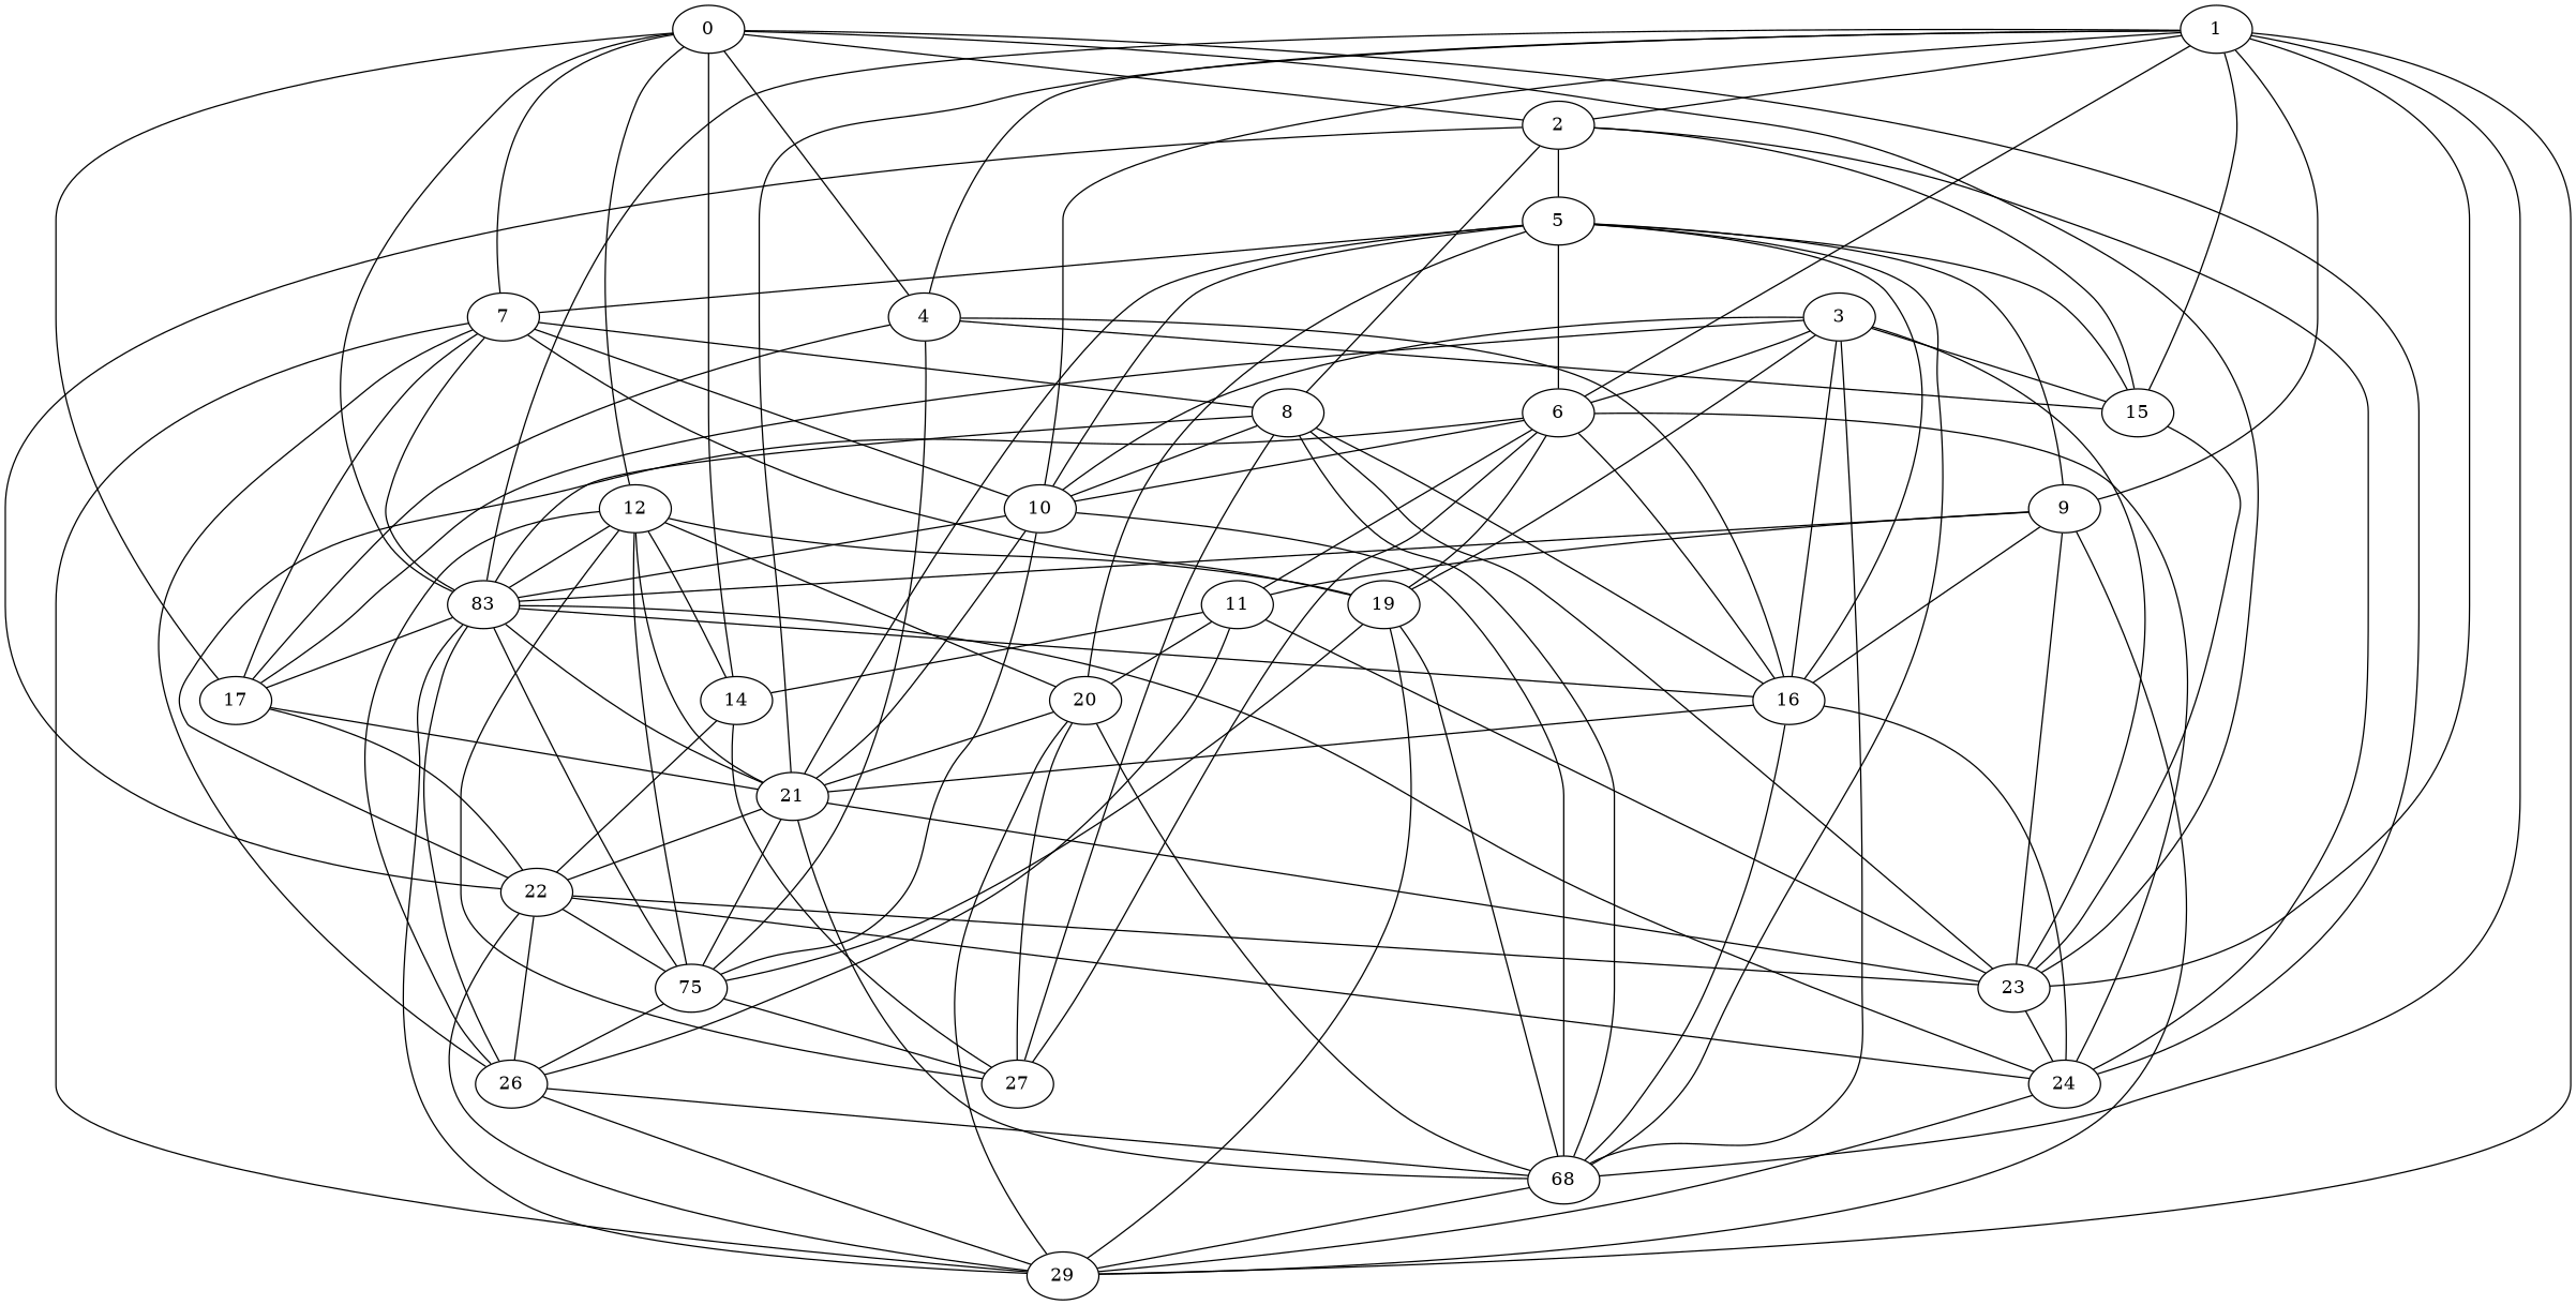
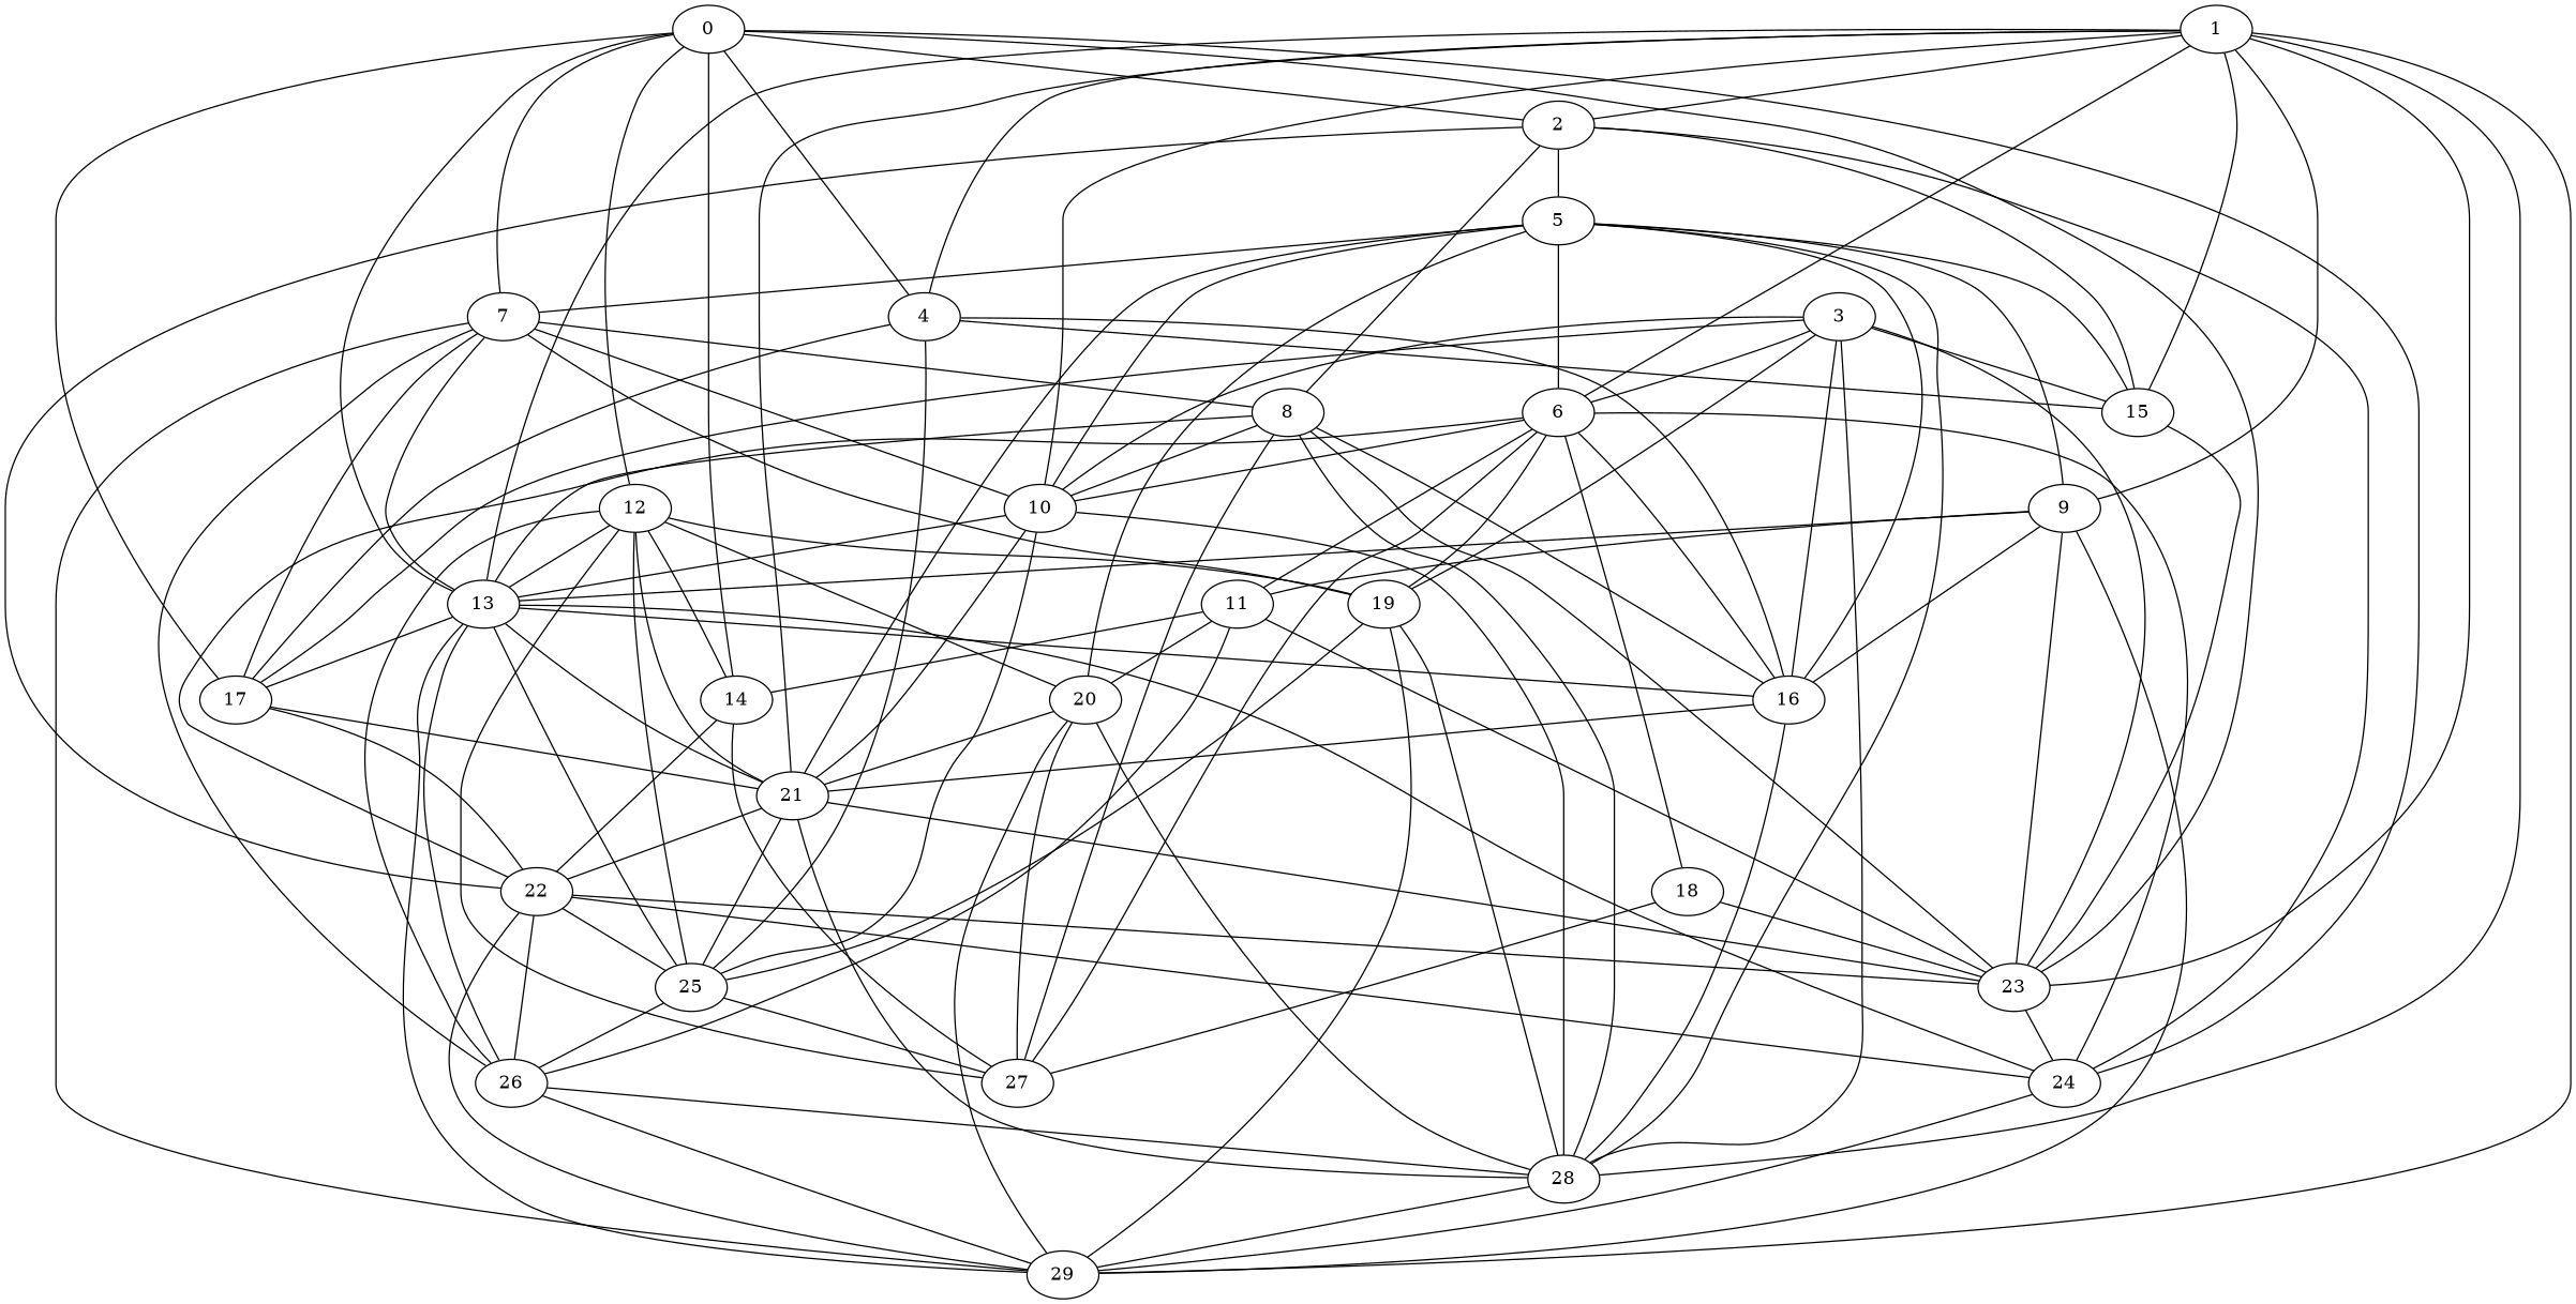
  graph {
    0
    2
    4
    7
    12
-   13 [label=83]
+   13
    14
    17
    23
    24
    15
    5
    8
    22
    16
-   25 [label=75]
+   25
    10
    29
    19
    26
    21
    20
    27
    6
    9
-   28 [label=68]
+   28
    1
    11
+   18
    3
    0 -- 2
    0 -- 4
    0 -- 7
    0 -- 12
    0 -- 13
    0 -- 14
    0 -- 17
    0 -- 23
    0 -- 24
    2 -- 24
    2 -- 15
    2 -- 5
    2 -- 8
    2 -- 22
    4 -- 17
    4 -- 15
    4 -- 16
    4 -- 25
    7 -- 13
    7 -- 17
    7 -- 8
    7 -- 10
    7 -- 29
    7 -- 19
    7 -- 26
    12 -- 13
    12 -- 14
    12 -- 25
    12 -- 19
    12 -- 26
    12 -- 21
    12 -- 20
    12 -- 27
    13 -- 17
    13 -- 24
    13 -- 16
    13 -- 25
    13 -- 29
    13 -- 26
    13 -- 21
    14 -- 22
    14 -- 27
    17 -- 22
    17 -- 21
    23 -- 24
    24 -- 29
    15 -- 23
    5 -- 7
    5 -- 15
    5 -- 16
    5 -- 10
    5 -- 21
    5 -- 20
    5 -- 6
    5 -- 9
    5 -- 28
    8 -- 13
    8 -- 23
    8 -- 16
    8 -- 10
    8 -- 27
    8 -- 28
    22 -- 23
    22 -- 24
    22 -- 25
    22 -- 29
    22 -- 26
-   16 -- 24
    16 -- 21
    16 -- 28
    25 -- 26
    25 -- 27
    10 -- 13
    10 -- 25
    10 -- 21
    10 -- 28
    19 -- 25
    19 -- 29
    19 -- 28
    26 -- 29
    26 -- 28
    21 -- 23
    21 -- 22
    21 -- 25
    21 -- 28
    20 -- 29
    20 -- 21
    20 -- 27
    20 -- 28
    6 -- 24
    6 -- 22
    6 -- 16
    6 -- 10
    6 -- 19
    6 -- 27
    6 -- 11
+   6 -- 18
    9 -- 13
    9 -- 23
    9 -- 16
    9 -- 29
    9 -- 11
    28 -- 29
    1 -- 2
    1 -- 4
    1 -- 13
    1 -- 23
    1 -- 15
    1 -- 10
    1 -- 29
    1 -- 21
    1 -- 6
    1 -- 9
    1 -- 28
    11 -- 14
    11 -- 23
    11 -- 26
    11 -- 20
+   18 -- 23
+   18 -- 27
    3 -- 17
    3 -- 23
    3 -- 15
    3 -- 16
    3 -- 10
    3 -- 19
    3 -- 6
    3 -- 28
  }
